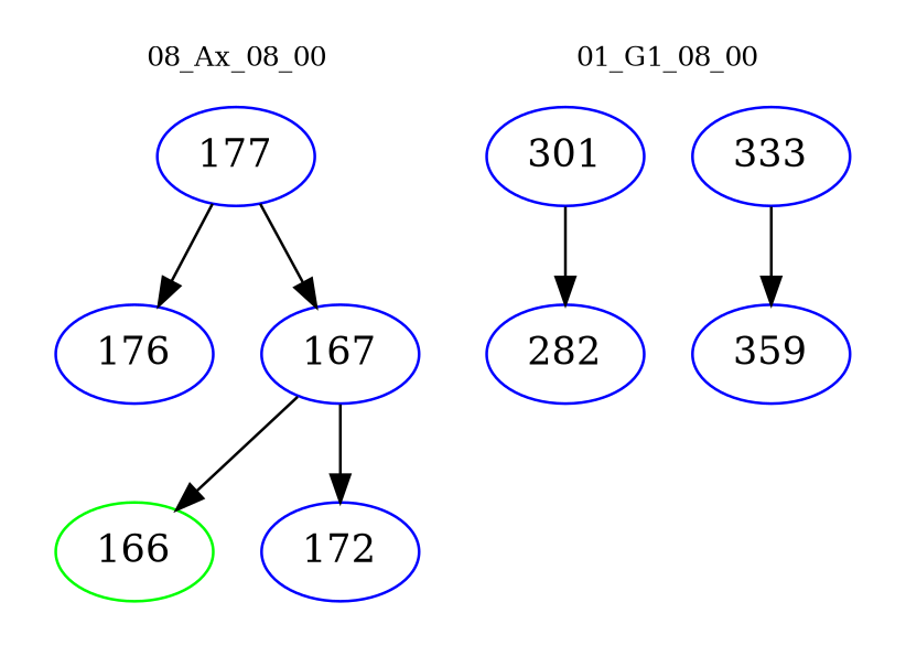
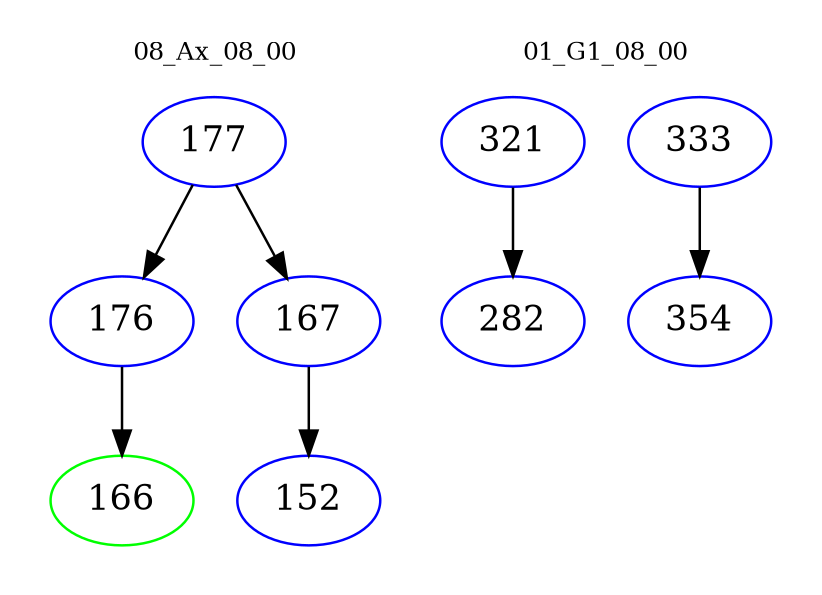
  digraph {
    node [color=blue]
    edge [color=black]
    n1 [label=177]
    n2 [label=176]
    n3 [label=167]
    n4 [color=green label=166]
-   n5 [label=172]
+   n5 [label=152]
    n6 [label=333]
-   n7 [label=301]
-   n8 [label=359]
+   n7 [label=321]
+   n8 [label=354]
    n9 [label=282]
    subgraph cluster_1 {
      color=white
      fontsize=10
      label="08_Ax_08_00"
      n1
      n2
      n3
      n4
      n5
    }
    subgraph cluster_2 {
      color=white
      fontsize=10
      label="01_G1_08_00"
      n6
      n7
      n8
      n9
    }
    n1 -> n2
    n1 -> n3
-   n3 -> n4
+   n2 -> n4
    n3 -> n5
    n6 -> n8
    n7 -> n9
  }
